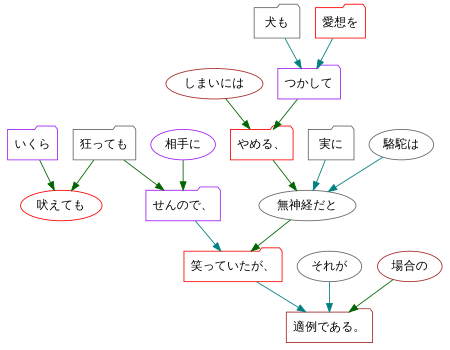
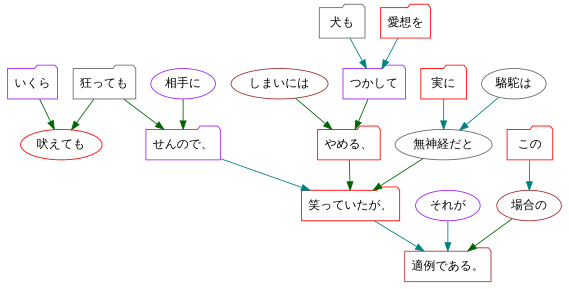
  digraph {
    node [color=red shape=folder]
    edge [color=darkgreen]
    n1 [color=purple label="いくら"]
    n2 [label="吠えても" shape=ellipse]
    n3 [color=gray40 label="狂っても"]
    n4 [color=purple label="せんので、"]
    n5 [label="笑っていたが、"]
    n6 [color=purple label="相手に" shape=ellipse]
    n7 [color=brown label="適例である。"]
    n8 [color=brown label="しまいには" shape=ellipse]
    n9 [label="やめる、"]
    n10 [color=gray40 label="無神経だと" shape=ellipse]
    n11 [color=gray40 label="犬も"]
    n12 [color=purple label="つかして"]
    n13 [label="愛想を"]
-   n14 [color=gray40 label="実に"]
+   n14 [label="実に"]
    n15 [color=gray40 label="駱駝は" shape=ellipse]
-   n16 [color=gray40 label="それが" shape=ellipse]
+   n16 [color=purple label="それが" shape=ellipse]
+   n17 [label="この"]
    n18 [color=brown label="場合の" shape=ellipse]
    n1 -> n2
    n3 -> n2
    n3 -> n4
    n4 -> n5 [color=teal]
    n5 -> n7 [color=teal]
    n6 -> n4
    n8 -> n9
-   n9 -> n10
+   n9 -> n5
    n10 -> n5
    n11 -> n12 [color=teal]
    n12 -> n9
    n13 -> n12 [color=teal]
    n14 -> n10 [color=teal]
    n15 -> n10 [color=teal]
    n16 -> n7 [color=teal]
+   n17 -> n18 [color=teal]
    n18 -> n7
  }
